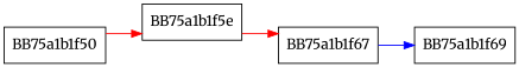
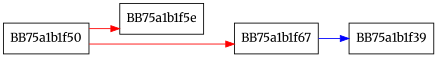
  digraph {
    fontname=Merriweather
    rankdir=LR
    splines=ortho
    node [fontname=Merriweather shape=box]
    edge [color=red fontname=Merriweather]
    BB75a1b1f50
    BB75a1b1f5e
    BB75a1b1f67
-   BB75a1b1f69
+   BB75a1b1f69 [label=BB75a1b1f39]
    BB75a1b1f50 -> BB75a1b1f5e
-   BB75a1b1f5e -> BB75a1b1f67
+   BB75a1b1f50 -> BB75a1b1f67
    BB75a1b1f67 -> BB75a1b1f69 [color=blue]
  }
